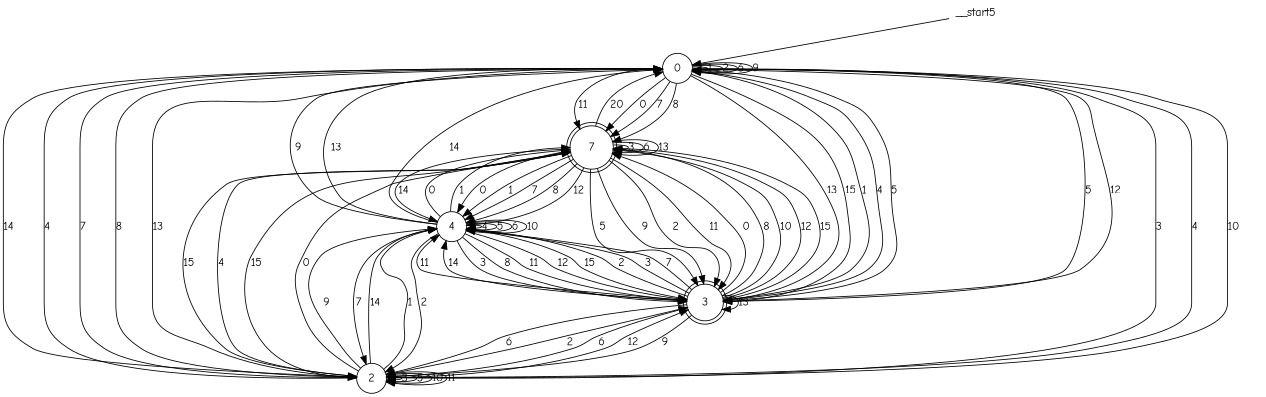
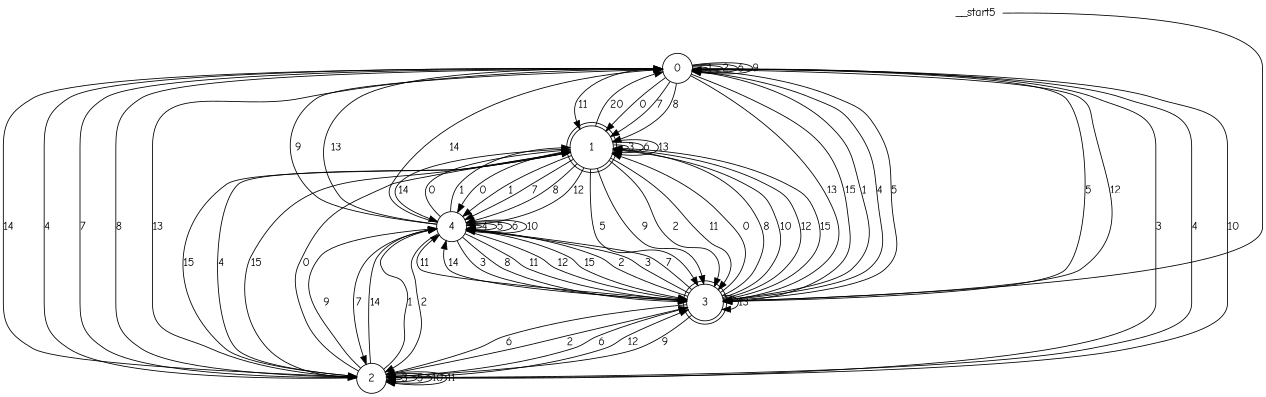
  digraph {
    fontname="Comic Neue"
    node [fontname="Comic Neue" shape=circle]
    edge [fontname="Comic Neue"]
    n1 [label=0]
-   n2 [label=7 shape=doublecircle]
+   n2 [label=1 shape=doublecircle]
    n3 [label=2]
    n4 [label=3 shape=doublecircle]
    n5 [label=4]
    n6 [height=0 label=__start5 shape=none width=0]
    n1 -> n1 [label=1]
    n1 -> n1 [label=2]
    n1 -> n1 [label=6]
    n1 -> n1 [label=9]
    n1 -> n2 [label=0]
    n1 -> n2 [label=7]
    n1 -> n2 [label=8]
    n1 -> n2 [label=11]
    n1 -> n3 [label=3]
    n1 -> n3 [label=4]
    n1 -> n3 [label=10]
    n1 -> n3 [label=14]
    n1 -> n4 [label=5]
    n1 -> n4 [label=12]
    n1 -> n4 [label=13]
    n1 -> n4 [label=15]
    n2 -> n1 [label=20]
    n2 -> n2 [label=3]
    n2 -> n2 [label=6]
    n2 -> n2 [label=13]
    n2 -> n3 [label=4]
    n2 -> n3 [label=15]
    n2 -> n4 [label=2]
    n2 -> n4 [label=5]
    n2 -> n4 [label=9]
    n2 -> n4 [label=11]
    n2 -> n5 [label=0]
    n2 -> n5 [label=1]
    n2 -> n5 [label=7]
    n2 -> n5 [label=8]
    n2 -> n5 [label=12]
    n2 -> n5 [label=14]
    n3 -> n1 [label=4]
    n3 -> n1 [label=7]
    n3 -> n1 [label=8]
    n3 -> n1 [label=13]
    n3 -> n2 [label=0]
    n3 -> n2 [label=15]
    n3 -> n3 [label=3]
    n3 -> n3 [label=5]
    n3 -> n3 [label=10]
    n3 -> n3 [label=11]
    n3 -> n4 [label=2]
    n3 -> n4 [label=6]
    n3 -> n4 [label=12]
    n3 -> n5 [label=1]
    n3 -> n5 [label=9]
    n3 -> n5 [label=14]
    n4 -> n1 [label=1]
    n4 -> n1 [label=4]
    n4 -> n1 [label=5]
    n4 -> n2 [label=0]
    n4 -> n2 [label=8]
    n4 -> n2 [label=10]
    n4 -> n2 [label=12]
    n4 -> n2 [label=15]
    n4 -> n3 [label=6]
    n4 -> n3 [label=9]
    n4 -> n4 [label=13]
    n4 -> n5 [label=2]
    n4 -> n5 [label=3]
    n4 -> n5 [label=7]
    n4 -> n5 [label=11]
    n4 -> n5 [label=14]
    n5 -> n1 [label=9]
    n5 -> n1 [label=13]
    n5 -> n1 [label=14]
    n5 -> n2 [label=0]
    n5 -> n2 [label=1]
    n5 -> n3 [label=2]
    n5 -> n3 [label=7]
    n5 -> n4 [label=3]
    n5 -> n4 [label=8]
    n5 -> n4 [label=11]
    n5 -> n4 [label=12]
    n5 -> n4 [label=15]
    n5 -> n5 [label=4]
    n5 -> n5 [label=5]
    n5 -> n5 [label=6]
    n5 -> n5 [label=10]
-   n6 -> n1
+   n6 -> n4
  }
